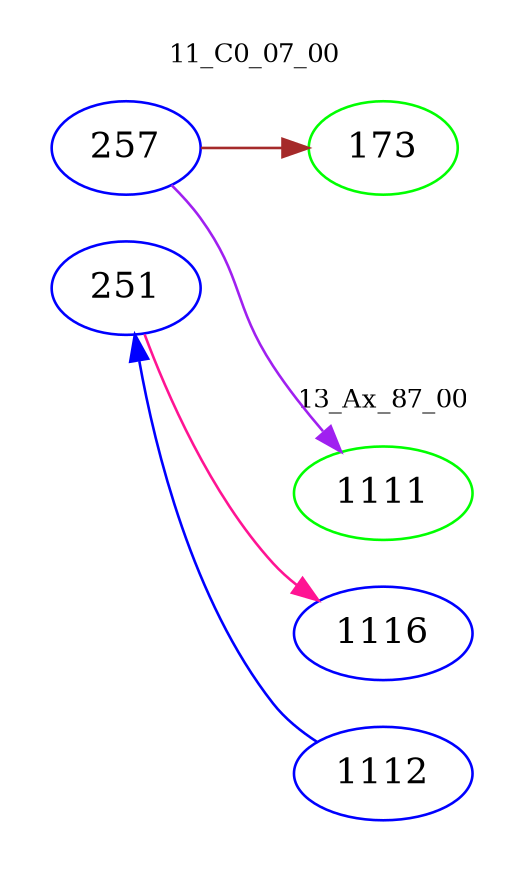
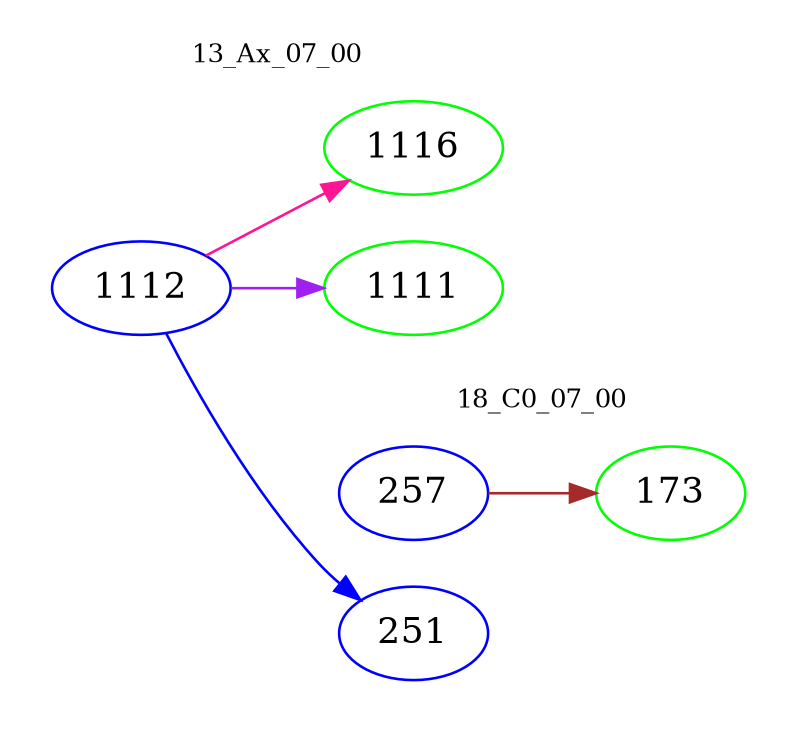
  digraph {
    rankdir=LR
    node [color=blue]
    n1 [label=1112]
    n2 [color=green label=1111]
-   n3 [label=1116]
+   n3 [color=green label=1116]
    n4 [label=257]
    n5 [label=251]
    n6 [color=green label=173]
    subgraph cluster_1 {
      color=white
      fontsize=10
-     label="13_Ax_87_00"
+     label="13_Ax_07_00"
      n1
      n2
      n3
    }
    subgraph cluster_2 {
      color=white
      fontsize=10
-     label="11_C0_07_00"
+     label="18_C0_07_00"
      n4
      n5
      n6
    }
-   n4 -> n2 [color=purple]
-   n5 -> n3 [color=deeppink]
+   n1 -> n2 [color=purple]
+   n1 -> n3 [color=deeppink]
    n1 -> n5 [color=blue]
    n4 -> n6 [color=brown]
  }
